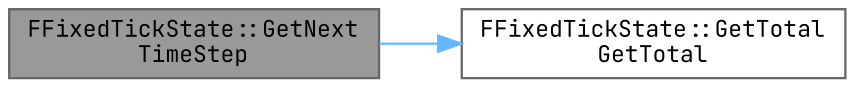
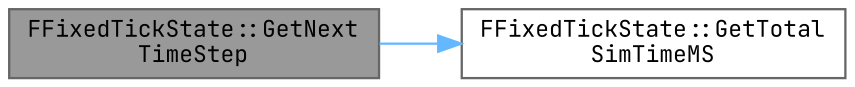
  digraph {
    rankdir=LR
    fontname="JetBrains Mono"
    node [fontname="JetBrains Mono" fontsize=10 shape=box style=filled]
    n1 [color=gray40 fillcolor=grey60 fontcolor=black height=0.2 label="FFixedTickState::GetNext\lTimeStep" width=0.4]
-   n2 [color=grey40 fillcolor=white height=0.2 label="FFixedTickState::GetTotal\lGetTotal" width=0.4]
+   n2 [color=grey40 fillcolor=white height=0.2 label="FFixedTickState::GetTotal\lSimTimeMS" width=0.4]
    n1 -> n2 [color=steelblue1 fontname="JetBrains Mono" fontsize=10 labelfontname=Helvetica labelfontsize=10 style=solid]
  }
